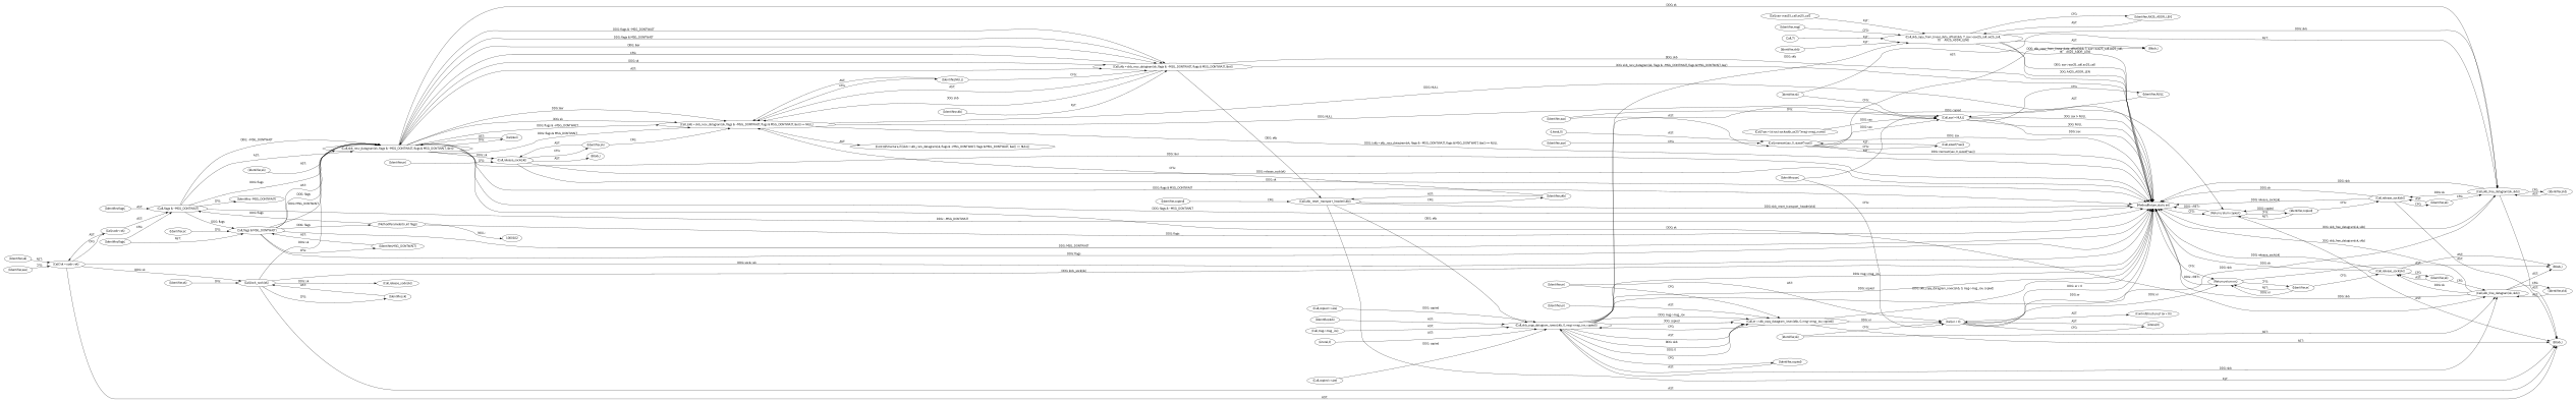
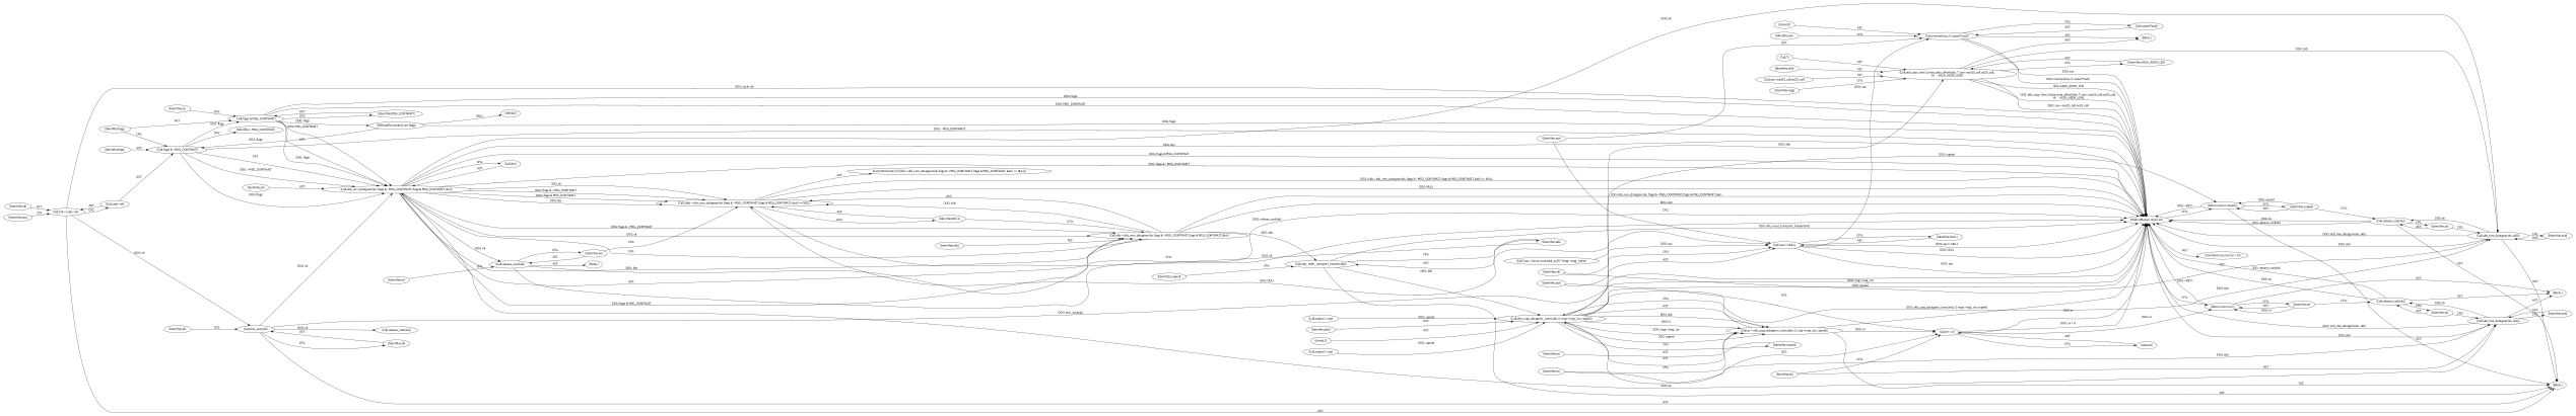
  digraph {
    fontname="IBM Plex Sans"
    rankdir=LR
    node [fontname="IBM Plex Sans"]
    edge [fontname="IBM Plex Sans"]
    n1 [label="(Call,skb_recv_datagram(sk, flags & ~MSG_DONTWAIT, flags & MSG_DONTWAIT, &er))"]
    n2 [label="(Call,(skb = skb_recv_datagram(sk, flags & ~MSG_DONTWAIT, flags & MSG_DONTWAIT, &er)) == NULL)"]
    n3 [label="(Call,skb = skb_recv_datagram(sk, flags & ~MSG_DONTWAIT, flags & MSG_DONTWAIT, &er))"]
    n4 [label="(Call,skb_free_datagram(sk, skb))"]
    n5 [label="(Call,skb_free_datagram(sk, skb))"]
    n6 [label="(Call,release_sock(sk))"]
    n7 [label="(Call,&er)"]
    n8 [label="(MethodReturn,static int)"]
    n9 [label="(Call,sax != NULL)"]
    n10 [label="(ControlStructure,if ((skb = skb_recv_datagram(sk, flags & ~MSG_DONTWAIT, flags & MSG_DONTWAIT, &er)) == NULL))"]
    n11 [label="(Identifier,NULL)"]
    n12 [label="(Call,skb_reset_transport_header(skb))"]
    n13 [label="(Block,)"]
    n14 [label="(Call,release_sock(sk))"]
    n15 [label="(Identifier,skb)"]
    n16 [label="(Block,)"]
    n17 [label="(Call,release_sock(sk))"]
    n18 [label="(Identifier,skb)"]
    n19 [label="(Block,)"]
    n20 [label="(Identifier,sk)"]
    n21 [label="(Return,return copied;)"]
    n22 [label="(Return,return er;)"]
    n23 [label="(Call,lock_sock(sk))"]
    n24 [label="(Call,release_sock(sk))"]
    n25 [label="(Identifier,sk)"]
    n26 [label="(Call,*sk = sock->sk)"]
    n27 [label="(Call,sock->sk)"]
    n28 [label="(Call,flags & ~MSG_DONTWAIT)"]
    n29 [label="(Call,flags & MSG_DONTWAIT)"]
    n30 [label="(Identifier,~MSG_DONTWAIT)"]
    n31 [label="(MethodParameterIn,int flags)"]
    n32 [label="(Identifier,MSG_DONTWAIT)"]
    1000102
    n34 [label="(Call,memset(sax, 0, sizeof(*sax)))"]
    n35 [label="(Identifier,NULL)"]
    n36 [label="(Block,)"]
    n37 [label="(Call,sizeof(*sax))"]
    n38 [label="(Call,skb_copy_datagram_iovec(skb, 0, msg->msg_iov, copied))"]
    n39 [label="(Identifier,skb)"]
    n40 [label="(Call,er = skb_copy_datagram_iovec(skb, 0, msg->msg_iov, copied))"]
    n41 [label="(Call,skb_copy_from_linear_data_offset(skb, 7, sax->sax25_call.ax25_call,\n \t\t\t      AX25_ADDR_LEN))"]
    n42 [label="(Identifier,copied)"]
    n43 [label="(Call,er < 0)"]
    n44 [label="(Identifier,AX25_ADDR_LEN)"]
    n45 [label="(Identifier,copied)"]
    n46 [label="(Literal,0)"]
    n47 [label="(ControlStructure,if (er < 0))"]
    n48 [label="(Identifier,er)"]
    n49 [label="(Identifier,sk)"]
    n50 [label="(Identifier,sk)"]
    n51 [label="(Identifier,er)"]
    n52 [label="(Call,7)"]
    n53 [label="(Identifier,skb)"]
    n54 [label="(Identifier,skb)"]
    n55 [label="(Identifier,sk)"]
    n56 [label="(Call,*sax = (struct sockaddr_ax25 *)msg->msg_name)"]
    n57 [label="(Identifier,sk)"]
    n58 [label="(Identifier,sax)"]
    n59 [label="(Identifier,flags)"]
    n60 [label="(Identifier,copied)"]
    n61 [label="(Identifier,sax)"]
    n62 [label="(Literal,0)"]
    n63 [label="(Identifier,sax)"]
    n64 [label="(Identifier,er)"]
    n65 [label="(Identifier,sk)"]
    n66 [label="(Identifier,flags)"]
    n67 [label="(Identifier,er)"]
    n68 [label="(Identifier,skb)"]
-   n69 [label="(Call,msg->msg_iov)"]
    n70 [label="(Call,sax->sax25_call.ax25_call)"]
    n71 [label="(Identifier,msg)"]
    n72 [label="(Literal,0)"]
    n73 [label="(Identifier,sk)"]
    n74 [label="(Identifier,sax)"]
    n75 [label="(Call,copied > size)"]
    n76 [label="(Identifier,er)"]
    n77 [label="(Call,copied = size)"]
    n78 [label="(Identifier,sk)"]
    n1 -> n2 [label="DDG: sk"]
    n1 -> n2 [label="DDG: flags & ~MSG_DONTWAIT"]
    n1 -> n2 [label="DDG: flags & MSG_DONTWAIT"]
    n1 -> n2 [label="DDG: &er"]
    n1 -> n3 [label="AST: "]
    n1 -> n3 [label="DDG: sk"]
    n1 -> n3 [label="DDG: flags & ~MSG_DONTWAIT"]
    n1 -> n3 [label="DDG: flags & MSG_DONTWAIT"]
    n1 -> n3 [label="DDG: &er"]
    n1 -> n4 [label="DDG: sk"]
    n1 -> n5 [label="DDG: sk"]
    n1 -> n6 [label="DDG: sk"]
    n1 -> n7 [label="CFG: "]
    n1 -> n8 [label="DDG: &er"]
    n1 -> n8 [label="DDG: flags & MSG_DONTWAIT"]
    n1 -> n8 [label="DDG: flags & ~MSG_DONTWAIT"]
    n2 -> n8 [label="DDG: (skb = skb_recv_datagram(sk, flags & ~MSG_DONTWAIT, flags & MSG_DONTWAIT, &er)) == NULL"]
    n2 -> n8 [label="DDG: NULL"]
    n2 -> n9 [label="DDG: NULL"]
    n2 -> n10 [label="AST: "]
    n2 -> n11 [label="CFG: "]
    n3 -> n1 [label="CFG: "]
    n3 -> n2 [label="AST: "]
    n3 -> n2 [label="DDG: skb"]
    n3 -> n8 [label="DDG: skb_recv_datagram(sk, flags & ~MSG_DONTWAIT, flags & MSG_DONTWAIT, &er)"]
    n3 -> n8 [label="DDG: skb"]
    n3 -> n12 [label="DDG: skb"]
    n4 -> n8 [label="DDG: skb_free_datagram(sk, skb)"]
    n4 -> n8 [label="DDG: skb"]
    n4 -> n13 [label="AST: "]
    n4 -> n14 [label="DDG: sk"]
    n4 -> n15 [label="CFG: "]
    n5 -> n8 [label="DDG: skb_free_datagram(sk, skb)"]
    n5 -> n8 [label="DDG: skb"]
    n5 -> n16 [label="AST: "]
    n5 -> n17 [label="DDG: sk"]
    n5 -> n18 [label="CFG: "]
    n6 -> n8 [label="DDG: sk"]
    n6 -> n8 [label="DDG: release_sock(sk)"]
    n6 -> n19 [label="AST: "]
    n6 -> n20 [label="CFG: "]
    n7 -> n1 [label="AST: "]
    n8 -> n21 [label="CFG: "]
    n8 -> n22 [label="CFG: "]
    n9 -> n8 [label="DDG: sax"]
    n9 -> n8 [label="DDG: sax != NULL"]
    n9 -> n8 [label="DDG: NULL"]
-   n34 -> n9 [label="DDG: sax"]
+   n9 -> n34 [label="DDG: sax"]
    n9 -> n35 [label="CFG: "]
    n11 -> n2 [label="AST: "]
    n11 -> n3 [label="CFG: "]
    n12 -> n8 [label="DDG: skb_reset_transport_header(skb)"]
    n12 -> n16 [label="AST: "]
    n12 -> n38 [label="DDG: skb"]
    n12 -> n39 [label="CFG: "]
    n14 -> n8 [label="DDG: release_sock(sk)"]
    n14 -> n8 [label="DDG: sk"]
    n14 -> n13 [label="AST: "]
    n14 -> n49 [label="CFG: "]
    n15 -> n4 [label="AST: "]
    n17 -> n8 [label="DDG: sk"]
    n17 -> n8 [label="DDG: release_sock(sk)"]
    n17 -> n16 [label="AST: "]
    n17 -> n50 [label="CFG: "]
    n18 -> n5 [label="AST: "]
    n20 -> n2 [label="CFG: "]
    n20 -> n6 [label="AST: "]
    n21 -> n8 [label="DDG: <RET>"]
    n21 -> n16 [label="AST: "]
    n21 -> n45 [label="CFG: "]
    n22 -> n8 [label="DDG: <RET>"]
    n22 -> n13 [label="AST: "]
    n22 -> n48 [label="CFG: "]
    n23 -> n1 [label="DDG: sk"]
    n23 -> n8 [label="DDG: lock_sock(sk)"]
    n23 -> n16 [label="AST: "]
    n23 -> n24 [label="DDG: sk"]
    n23 -> n25 [label="CFG: "]
    n25 -> n23 [label="AST: "]
    n26 -> n8 [label="DDG: sock->sk"]
    n26 -> n16 [label="AST: "]
    n26 -> n23 [label="DDG: sk"]
    n26 -> n27 [label="CFG: "]
    n27 -> n26 [label="AST: "]
    n27 -> n28 [label="AST: "]
    n28 -> n1 [label="AST: "]
    n28 -> n1 [label="DDG: flags"]
    n28 -> n1 [label="DDG: ~MSG_DONTWAIT"]
    n28 -> n8 [label="DDG: ~MSG_DONTWAIT"]
    n28 -> n29 [label="DDG: flags"]
    n28 -> n30 [label="CFG: "]
    n29 -> n1 [label="AST: "]
    n29 -> n1 [label="DDG: flags"]
    n29 -> n1 [label="DDG: MSG_DONTWAIT"]
    n29 -> n8 [label="DDG: MSG_DONTWAIT"]
    n29 -> n8 [label="DDG: flags"]
    n29 -> n31 [label="DDG: flags"]
    n29 -> n32 [label="CFG: "]
    n31 -> n8 [label="DDG: flags"]
    n31 -> n28 [label="DDG: flags"]
    n31 -> 1000102 [label="NULL: "]
    n32 -> n29 [label="AST: "]
    n34 -> n8 [label="DDG: sax"]
    n34 -> n8 [label="DDG: memset(sax, 0, sizeof(*sax))"]
    n34 -> n36 [label="AST: "]
    n34 -> n37 [label="CFG: "]
    n35 -> n9 [label="AST: "]
    n37 -> n34 [label="AST: "]
    n38 -> n4 [label="DDG: skb"]
    n38 -> n5 [label="DDG: skb"]
    n38 -> n8 [label="DDG: msg->msg_iov"]
    n38 -> n8 [label="DDG: copied"]
    n38 -> n21 [label="DDG: copied"]
    n38 -> n40 [label="AST: "]
    n38 -> n40 [label="DDG: skb"]
    n38 -> n40 [label="DDG: 0"]
    n38 -> n40 [label="DDG: msg->msg_iov"]
    n38 -> n40 [label="DDG: copied"]
    n38 -> n41 [label="DDG: skb"]
    n38 -> n42 [label="CFG: "]
    n39 -> n2 [label="CFG: "]
    n39 -> n12 [label="AST: "]
    n40 -> n8 [label="DDG: skb_copy_datagram_iovec(skb, 0, msg->msg_iov, copied)"]
    n40 -> n16 [label="AST: "]
    n40 -> n38 [label="CFG: "]
    n40 -> n43 [label="DDG: er"]
    n41 -> n5 [label="DDG: skb"]
    n41 -> n8 [label="DDG: AX25_ADDR_LEN"]
    n41 -> n8 [label="DDG: skb_copy_from_linear_data_offset(skb, 7, sax->sax25_call.ax25_call,\n \t\t\t      AX25_ADDR_LEN)"]
    n41 -> n8 [label="DDG: sax->sax25_call.ax25_call"]
    n41 -> n36 [label="AST: "]
    n41 -> n44 [label="CFG: "]
    n42 -> n38 [label="AST: "]
    n43 -> n8 [label="DDG: er < 0"]
    n43 -> n8 [label="DDG: er"]
    n43 -> n22 [label="DDG: er"]
    n43 -> n46 [label="CFG: "]
-   n43 -> n47 [label="AST: "]
+   n8 -> n47 [label="AST: "]
    n44 -> n41 [label="AST: "]
    n45 -> n17 [label="CFG: "]
    n45 -> n21 [label="AST: "]
    n45 -> n21 [label="DDG: copied"]
    n46 -> n43 [label="AST: "]
    n48 -> n14 [label="CFG: "]
    n48 -> n22 [label="AST: "]
    n48 -> n22 [label="DDG: er"]
    n49 -> n4 [label="CFG: "]
    n49 -> n14 [label="AST: "]
    n50 -> n5 [label="CFG: "]
    n50 -> n17 [label="AST: "]
    n51 -> n40 [label="CFG: "]
    n51 -> n43 [label="AST: "]
    n52 -> n41 [label="AST: "]
    n53 -> n41 [label="AST: "]
    n54 -> n38 [label="AST: "]
    n55 -> n4 [label="AST: "]
    n55 -> n43 [label="CFG: "]
    n56 -> n9 [label="DDG: sax"]
    n57 -> n26 [label="AST: "]
    n58 -> n34 [label="CFG: "]
    n59 -> n28 [label="AST: "]
    n60 -> n12 [label="CFG: "]
    n61 -> n9 [label="CFG: "]
    n61 -> n34 [label="AST: "]
    n62 -> n34 [label="AST: "]
    n63 -> n9 [label="AST: "]
    n63 -> n43 [label="CFG: "]
    n64 -> n40 [label="AST: "]
    n65 -> n23 [label="CFG: "]
    n66 -> n28 [label="CFG: "]
    n66 -> n29 [label="AST: "]
    n67 -> n29 [label="CFG: "]
    n68 -> n3 [label="AST: "]
-   n69 -> n38 [label="AST: "]
    n70 -> n41 [label="AST: "]
    n71 -> n41 [label="CFG: "]
    n72 -> n38 [label="AST: "]
    n73 -> n5 [label="AST: "]
    n73 -> n9 [label="CFG: "]
    n74 -> n26 [label="CFG: "]
    n75 -> n38 [label="DDG: copied"]
    n76 -> n6 [label="CFG: "]
    n77 -> n38 [label="DDG: copied"]
    n78 -> n1 [label="AST: "]
  }
